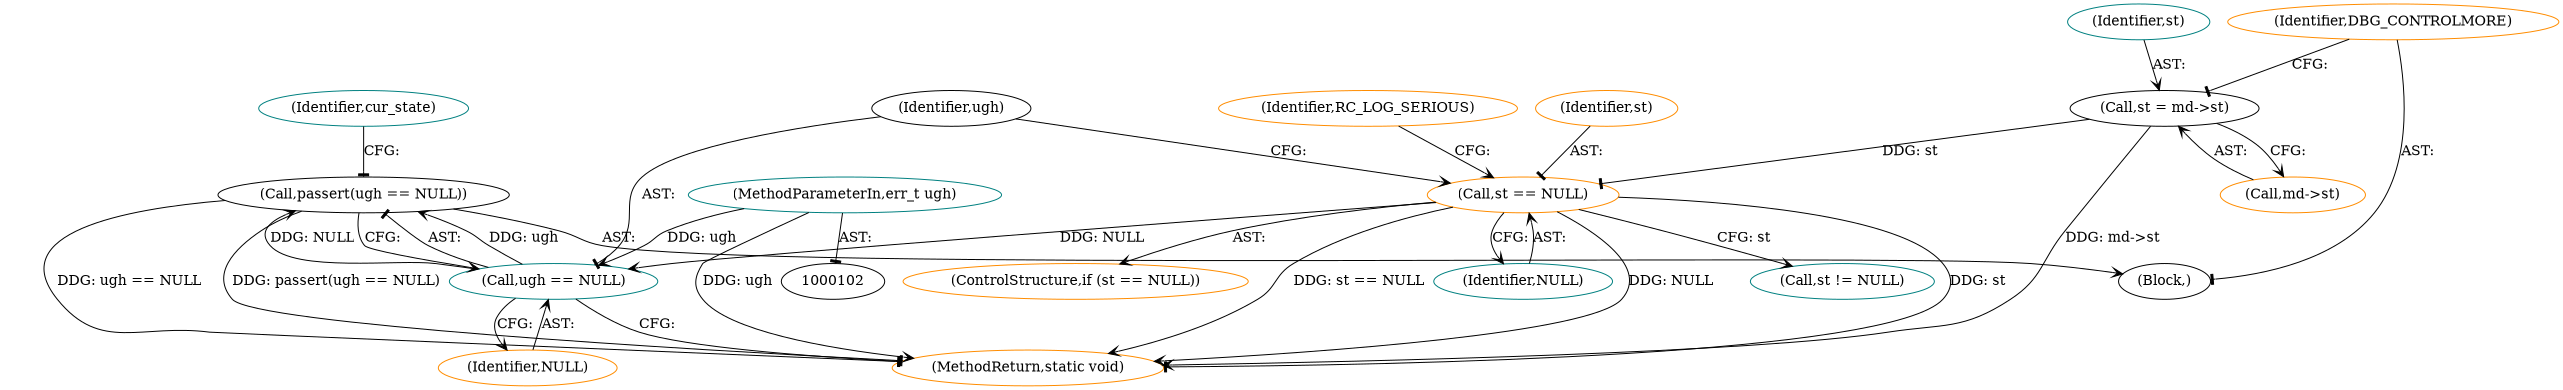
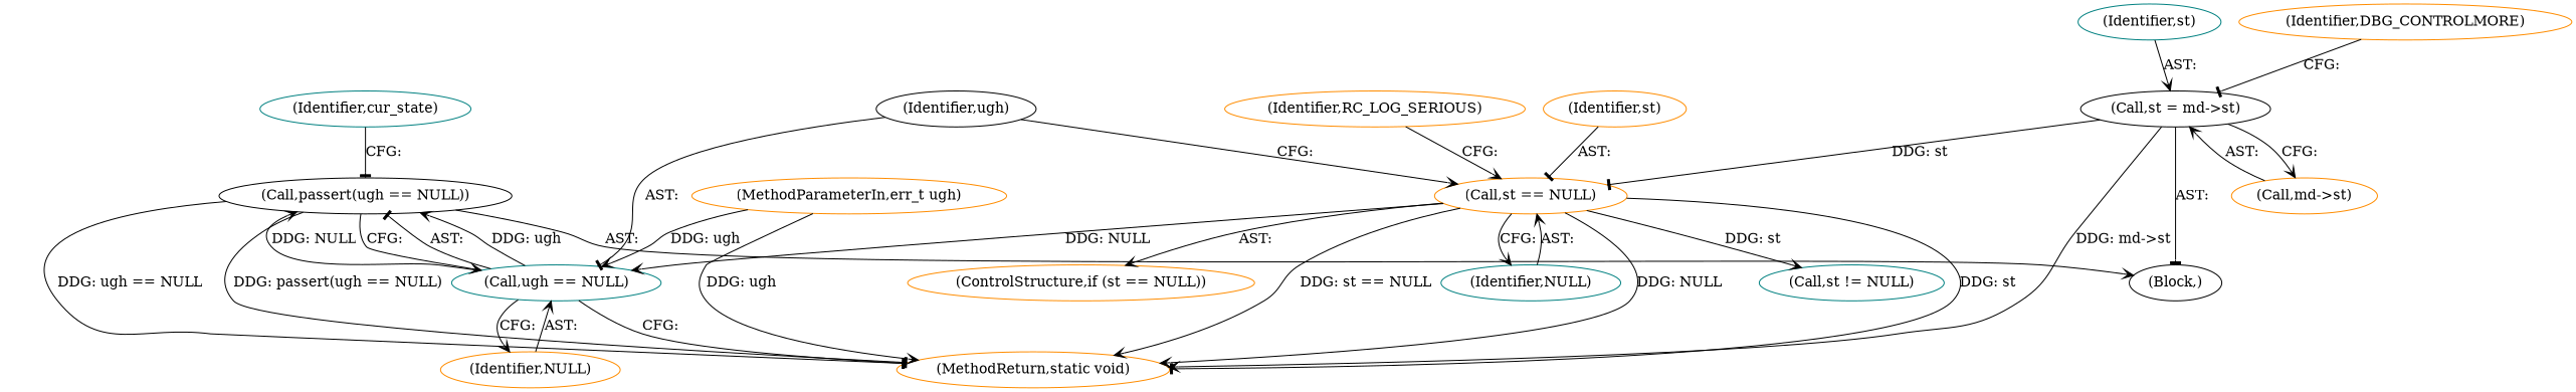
  digraph {
    node [color=darkorange]
    edge [arrowhead=vee]
    n1 [color=black label="(Call,passert(ugh == NULL))"]
    n2 [color=teal label="(Call,ugh == NULL)"]
    n3 [label="(MethodReturn,static void)"]
    n4 [color=black label="(Block,)"]
    n5 [label="(Identifier,NULL)"]
-   n6 [color=teal label="(MethodParameterIn,err_t ugh)"]
-   1000102 [color=black]
+   n6 [label="(MethodParameterIn,err_t ugh)"]
    n8 [label="(Call,st == NULL)"]
    n9 [color=teal label="(Call,st != NULL)"]
    n10 [color=teal label="(Identifier,NULL)"]
    n11 [label="(ControlStructure,if (st == NULL))"]
    n12 [color=black label="(Call,st = md->st)"]
    n13 [label="(Call,md->st)"]
    n14 [label="(Identifier,RC_LOG_SERIOUS)"]
    n15 [color=teal label="(Identifier,cur_state)"]
    n16 [label="(Identifier,DBG_CONTROLMORE)"]
    n17 [label="(Identifier,st)"]
    n18 [color=black label="(Identifier,ugh)"]
    n19 [color=teal label="(Identifier,st)"]
    n1 -> n2 [label="CFG: "]
    n1 -> n3 [arrowhead=tee label="DDG: ugh == NULL"]
    n1 -> n3 [arrowhead=tee label="DDG: passert(ugh == NULL)"]
    n1 -> n4 [label="AST: "]
    n2 -> n1 [arrowhead=tee label="AST: "]
    n2 -> n1 [label="DDG: ugh"]
    n2 -> n1 [label="DDG: NULL"]
    n2 -> n3 [arrowhead=tee label="CFG: "]
    n2 -> n5 [label="CFG: "]
    n5 -> n2 [label="AST: "]
    n6 -> n2 [label="DDG: ugh"]
    n6 -> n3 [label="DDG: ugh"]
-   n6 -> 1000102 [arrowhead=tee label="AST: "]
    n8 -> n2 [label="DDG: NULL"]
    n8 -> n3 [label="DDG: NULL"]
    n8 -> n3 [arrowhead=tee label="DDG: st"]
    n8 -> n3 [label="DDG: st == NULL"]
-   n8 -> n9 [label="CFG: st"]
+   n8 -> n9 [label="DDG: st"]
    n8 -> n10 [label="CFG: "]
    n8 -> n11 [label="AST: "]
    n10 -> n8 [label="AST: "]
    n12 -> n3 [label="DDG: md->st"]
-   n16 -> n4 [arrowhead=tee label="AST: "]
+   n12 -> n4 [arrowhead=tee label="AST: "]
    n12 -> n8 [arrowhead=tee label="DDG: st"]
    n12 -> n13 [label="CFG: "]
    n13 -> n12 [label="AST: "]
    n14 -> n8 [label="CFG: "]
    n15 -> n1 [arrowhead=tee label="CFG: "]
    n16 -> n12 [arrowhead=tee label="CFG: "]
    n17 -> n8 [arrowhead=tee label="AST: "]
    n18 -> n2 [arrowhead=tee label="AST: "]
    n18 -> n8 [label="CFG: "]
    n19 -> n12 [label="AST: "]
  }
